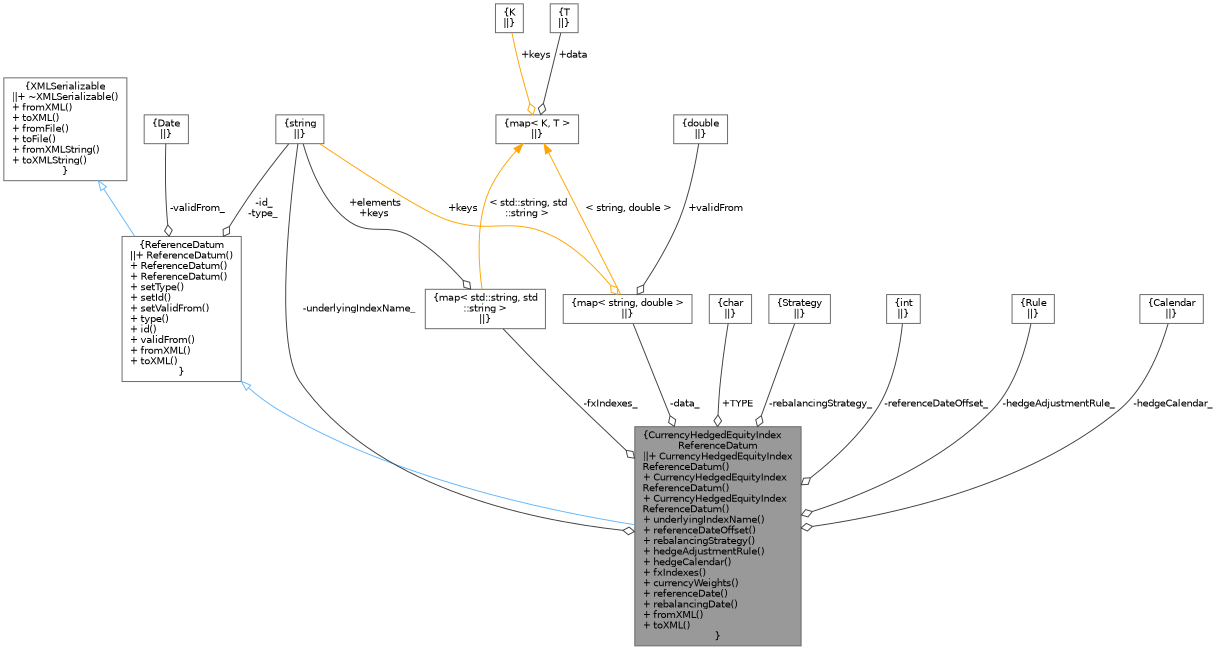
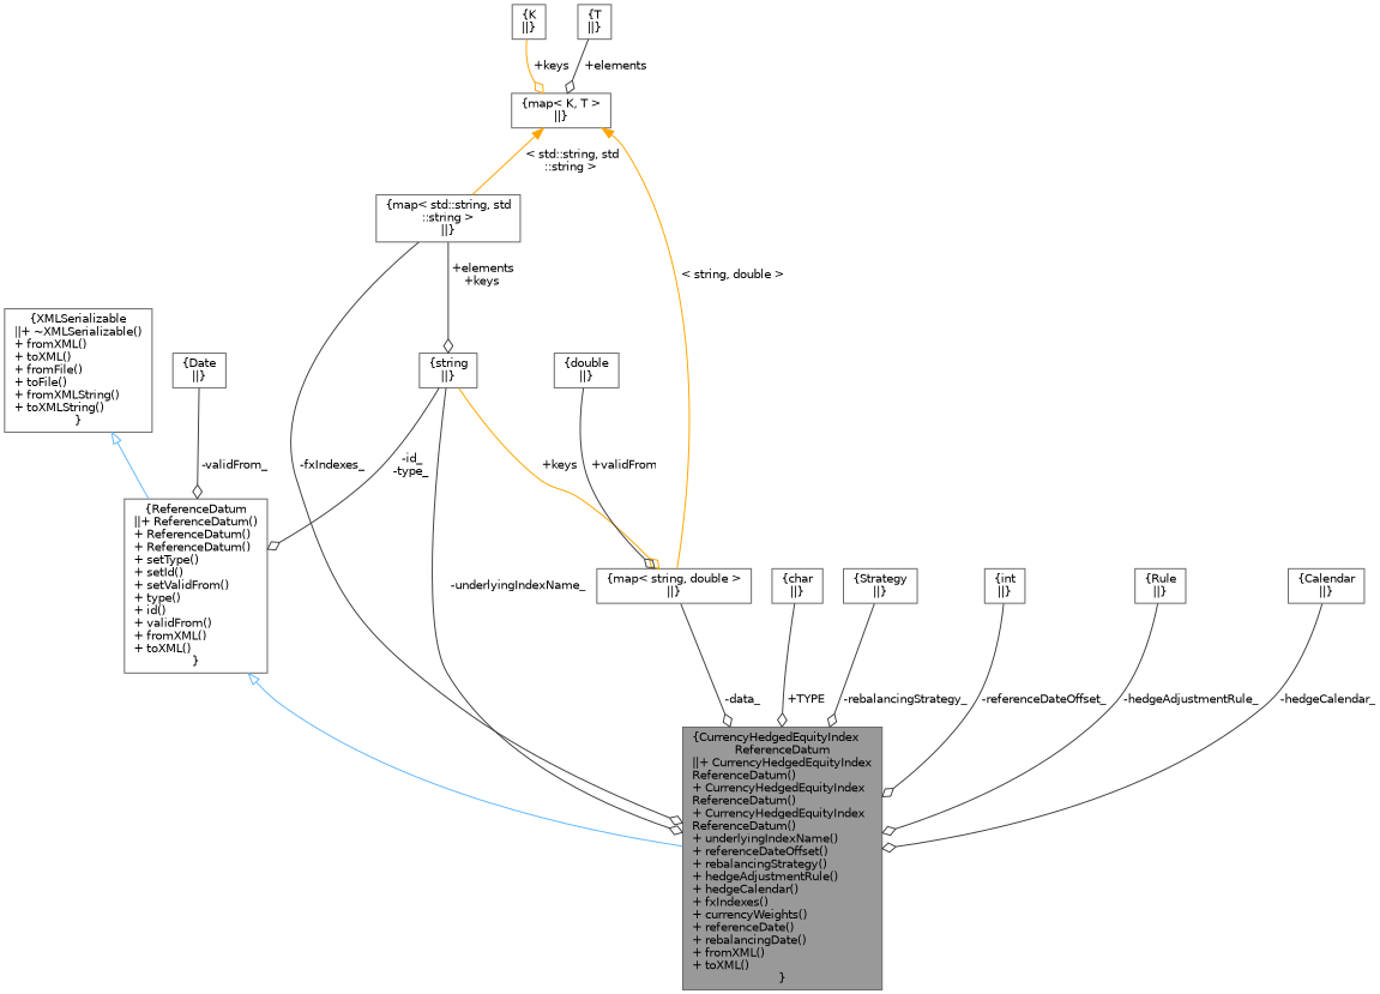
  digraph {
    node [color=gray40 fillcolor=white fontname=Helvetica fontsize=10 shape=box style=filled]
    edge [color=grey25 fontname=Helvetica fontsize=10 labelfontname=Helvetica labelfontsize=10 style=solid arrowhead=odiamond]
    n1 [fillcolor=grey60 fontcolor=black height=0.2 label="{CurrencyHedgedEquityIndex\lReferenceDatum\n||+ CurrencyHedgedEquityIndex\lReferenceDatum()\l+ CurrencyHedgedEquityIndex\lReferenceDatum()\l+ CurrencyHedgedEquityIndex\lReferenceDatum()\l+ underlyingIndexName()\l+ referenceDateOffset()\l+ rebalancingStrategy()\l+ hedgeAdjustmentRule()\l+ hedgeCalendar()\l+ fxIndexes()\l+ currencyWeights()\l+ referenceDate()\l+ rebalancingDate()\l+ fromXML()\l+ toXML()\l}" width=0.4]
    n2 [height=0.2 label="{ReferenceDatum\n||+ ReferenceDatum()\l+ ReferenceDatum()\l+ ReferenceDatum()\l+ setType()\l+ setId()\l+ setValidFrom()\l+ type()\l+ id()\l+ validFrom()\l+ fromXML()\l+ toXML()\l}" width=0.4]
    n3 [height=0.2 label="{XMLSerializable\n||+ ~XMLSerializable()\l+ fromXML()\l+ toXML()\l+ fromFile()\l+ toFile()\l+ fromXMLString()\l+ toXMLString()\l}" width=0.4]
    n4 [height=0.2 label="{string\n||}" width=0.4]
    n5 [height=0.2 label="{map\< std::string, std\l::string \>\n||}" width=0.4]
    n6 [height=0.2 label="{map\< string, double \>\n||}" width=0.4]
    n7 [height=0.2 label="{Date\n||}" width=0.4]
    n8 [height=0.2 label="{char\n||}" width=0.4]
    n9 [height=0.2 label="{Strategy\n||}" width=0.4]
    n10 [height=0.2 label="{int\n||}" width=0.4]
    n11 [height=0.2 label="{Rule\n||}" width=0.4]
    n12 [height=0.2 label="{Calendar\n||}" width=0.4]
    n13 [height=0.2 label="{map\< K, T \>\n||}" width=0.4]
    n14 [height=0.2 label="{K\n||}" width=0.4]
    n15 [height=0.2 label="{T\n||}" width=0.4]
    n16 [height=0.2 label="{double\n||}" width=0.4]
    n2 -> n1 [arrowtail=onormal color=steelblue1 dir=back arrowhead=""]
    n3 -> n2 [arrowtail=onormal color=steelblue1 dir=back arrowhead=""]
    n4 -> n1 [label=" -underlyingIndexName_"]
    n4 -> n2 [label=" -id_\n-type_"]
-   n4 -> n5 [label=" +elements\n+keys"]
+   n5 -> n4 [label=" +elements\n+keys"]
    n4 -> n6 [color=orange label=" +keys"]
    n5 -> n1 [label=" -fxIndexes_"]
    n6 -> n1 [label=" -data_"]
    n7 -> n2 [label=" -validFrom_"]
    n8 -> n1 [label=" +TYPE"]
    n9 -> n1 [label=" -rebalancingStrategy_"]
    n10 -> n1 [label=" -referenceDateOffset_"]
    n11 -> n1 [label=" -hedgeAdjustmentRule_"]
    n12 -> n1 [label=" -hedgeCalendar_"]
    n13 -> n5 [color=orange dir=back label=" \< std::string, std\l::string \>" arrowhead=""]
    n13 -> n6 [color=orange dir=back label=" \< string, double \>" arrowhead=""]
    n14 -> n13 [color=orange label=" +keys"]
-   n15 -> n13 [label=" +data"]
+   n15 -> n13 [label=" +elements"]
    n16 -> n6 [label=" +validFrom"]
  }
